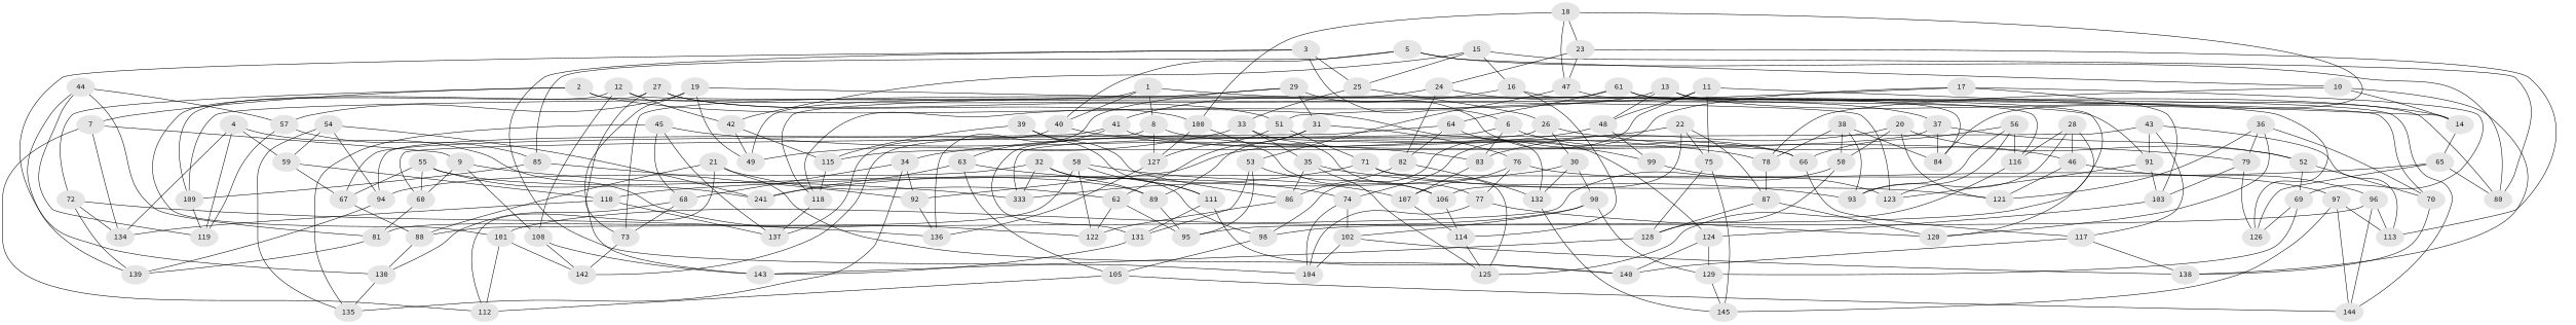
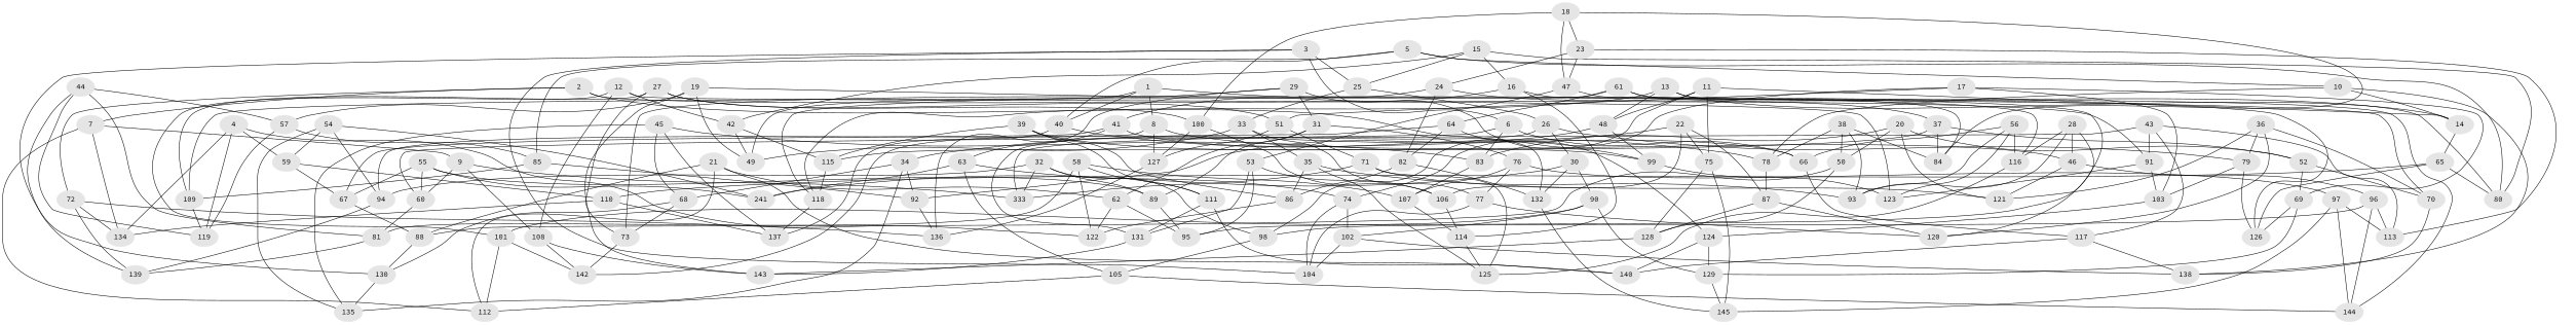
  graph {
    fontname="Source Code Pro"
    node [color=gray90 fontname="Source Code Pro" style=filled]
    edge [fontname="Source Code Pro"]
    1
    8
    40
    49
    70
    46
    94
    127
    78
    137
    138
    2
    7
    72
    91
    132
    134
    9
    112
    136
    139
    123
    103
    145
    3
    6
    25
    104
    130
    66
    83
    n32 [label=333]
    26
    33
    135
    4
    59
    119
    122
    67
    110
    5
    10
    80
    85
    14
    109
    92
    117
    107
    60
    108
    121
    96
    81
    143
    142
    65
    87
    11
    48
    75
    98
    99
    128
    105
    12
    42
    101
    115
    13
    84
    118
    126
    15
    16
    41
    114
    116
    63
    125
    17
    51
    69
    74
    71
    129
    102
    124
    18
    23
    47
    100
    24
    113
    53
    95
    106
    19
    57
    20
    50
    52
    88
    21
    62
    140
    22
    34
    68
    120
    37
    73
    82
    86
    30
    79
    35
    77
    90
    n121 [label=241]
    27
    28
    93
    29
    31
    76
    89
    97
    32
    36
    38
    39
    111
    131
    43
    44
    45
    144
    54
    55
    56
    58
    61
    64
    1 -- 8
    1 -- 40
    1 -- 49
    1 -- 70
    8 -- 46
    8 -- 94
    8 -- 127
    40 -- 78
    40 -- 137
    70 -- 138
    46 -- 121
    46 -- 96
    94 -- 139
    127 -- 136
    78 -- 87
    2 -- 7
    2 -- 72
    2 -- 91
    2 -- 132
    7 -- 134
    7 -- 9
    7 -- 112
    72 -- 134
    72 -- 136
    72 -- 139
    91 -- 123
    91 -- 103
    132 -- 145
    9 -- n32
    9 -- 60
    9 -- 108
    103 -- 124
    3 -- 6
    3 -- 25
    3 -- 104
    3 -- 130
    6 -- 66
    6 -- 83
    6 -- n32
    25 -- 26
    25 -- 33
    130 -- 135
    66 -- 117
    83 -- 107
    26 -- 142
    26 -- 30
    26 -- 79
    33 -- 49
    33 -- 35
    33 -- 77
    4 -- 134
    4 -- 59
    4 -- 119
    4 -- 122
    59 -- 67
    59 -- 110
    67 -- 88
    110 -- 137
    110 -- 134
    5 -- 40
    5 -- 10
    5 -- 80
    5 -- 85
    10 -- 78
    10 -- 138
    10 -- 14
    85 -- 109
    85 -- 92
    14 -- 65
    109 -- 119
    92 -- 136
    117 -- 138
    117 -- 140
    107 -- 114
    60 -- 81
    108 -- 143
    108 -- 142
    96 -- 98
    96 -- 113
    96 -- 144
    81 -- 139
    65 -- 110
    65 -- 80
    65 -- 126
    87 -- 128
    87 -- 120
    11 -- 14
    11 -- 48
    11 -- 75
    11 -- 98
    48 -- 92
    48 -- 99
    75 -- 145
    75 -- 128
    98 -- 105
    99 -- 123
    128 -- 143
    105 -- 112
    105 -- 144
    12 -- 123
    12 -- 108
    12 -- 42
    12 -- 101
    42 -- 49
    42 -- 115
    101 -- 112
    101 -- 142
    115 -- 118
    13 -- 14
    13 -- 48
    13 -- 84
    13 -- 118
    118 -- 137
    15 -- 25
    15 -- 80
    15 -- 42
    15 -- 16
    16 -- 41
    16 -- 114
    16 -- 116
    41 -- 66
    41 -- 67
    41 -- 63
    114 -- 125
    116 -- 125
    63 -- 105
    63 -- 74
    63 -- n121
    17 -- 103
    17 -- 51
    17 -- 69
    17 -- 74
    51 -- 127
    51 -- 71
    69 -- 126
    69 -- 129
    74 -- 104
    74 -- 102
    71 -- n32
    71 -- 121
    71 -- 125
    129 -- 145
    102 -- 138
    102 -- 104
    124 -- 129
    124 -- 140
    18 -- 84
    18 -- 23
    18 -- 47
    18 -- 100
    23 -- 47
    23 -- 24
    23 -- 113
    47 -- 53
    47 -- 95
    100 -- 127
    100 -- 106
    24 -- 37
    24 -- 73
    24 -- 82
    53 -- 95
    53 -- 106
    53 -- 131
    106 -- 114
    19 -- 49
    19 -- 143
    19 -- 126
    19 -- 57
    57 -- 119
    57 -- 85
    20 -- 83
    20 -- 121
    20 -- 50
    20 -- 52
    50 -- 128
    50 -- 88
    52 -- 70
    52 -- 69
    88 -- 130
    21 -- 112
    21 -- 88
    21 -- 62
    21 -- 140
    62 -- 122
    62 -- 95
    22 -- 87
    22 -- 75
    22 -- 106
    22 -- 34
    34 -- 135
    34 -- 92
    34 -- 68
    68 -- 130
    68 -- 73
    37 -- 115
    37 -- 84
    37 -- 52
    73 -- 142
    82 -- 132
    82 -- 86
    86 -- 122
    30 -- 132
    30 -- 90
    30 -- n121
    79 -- 103
    79 -- 126
    35 -- 125
    35 -- 86
    35 -- 93
    77 -- 104
    77 -- 120
    90 -- 101
    90 -- 129
    90 -- 102
    27 -- 109
    27 -- 51
    27 -- 100
    27 -- 73
    28 -- 46
    28 -- 116
    28 -- 120
    28 -- 93
    29 -- 136
    29 -- 99
    29 -- 118
    29 -- 31
    31 -- 62
    31 -- 76
    31 -- 89
    76 -- 107
    76 -- 77
    76 -- 97
    89 -- 95
    97 -- 145
    97 -- 113
    97 -- 144
    32 -- 94
    32 -- n32
    32 -- 98
    32 -- 89
    36 -- 70
    36 -- 121
    36 -- 120
    36 -- 79
    38 -- 78
    38 -- 84
    38 -- 50
    38 -- 93
+   39 -- 99
    39 -- 115
    39 -- 86
    39 -- 111
    111 -- 140
    111 -- 131
    131 -- 143
    43 -- 91
    43 -- 117
    43 -- 60
    43 -- 113
    44 -- 139
    44 -- 119
    44 -- 81
    44 -- 57
    45 -- 137
    45 -- 83
    45 -- 135
    45 -- 68
    54 -- 94
    54 -- 135
    54 -- 59
    54 -- n121
    55 -- 67
    55 -- 60
    55 -- n121
    55 -- 89
    56 -- 123
    56 -- 66
    56 -- 116
    56 -- 93
    58 -- 122
    58 -- 107
    58 -- 81
    58 -- 111
    61 -- 80
    61 -- 109
    61 -- 144
    61 -- 64
    64 -- 124
    64 -- 82
    64 -- 131
  }
